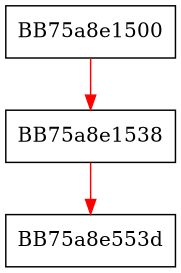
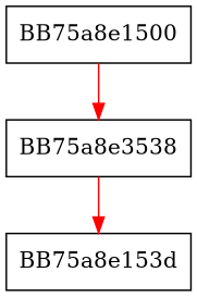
  digraph {
    splines=ortho
    node [shape=box]
    edge [color=red]
    BB75a8e1500
-   BB75a8e1538
-   BB75a8e153d [label=BB75a8e553d]
+   BB75a8e1538 [label=BB75a8e3538]
+   BB75a8e153d
    BB75a8e1500 -> BB75a8e1538
    BB75a8e1538 -> BB75a8e153d
  }
